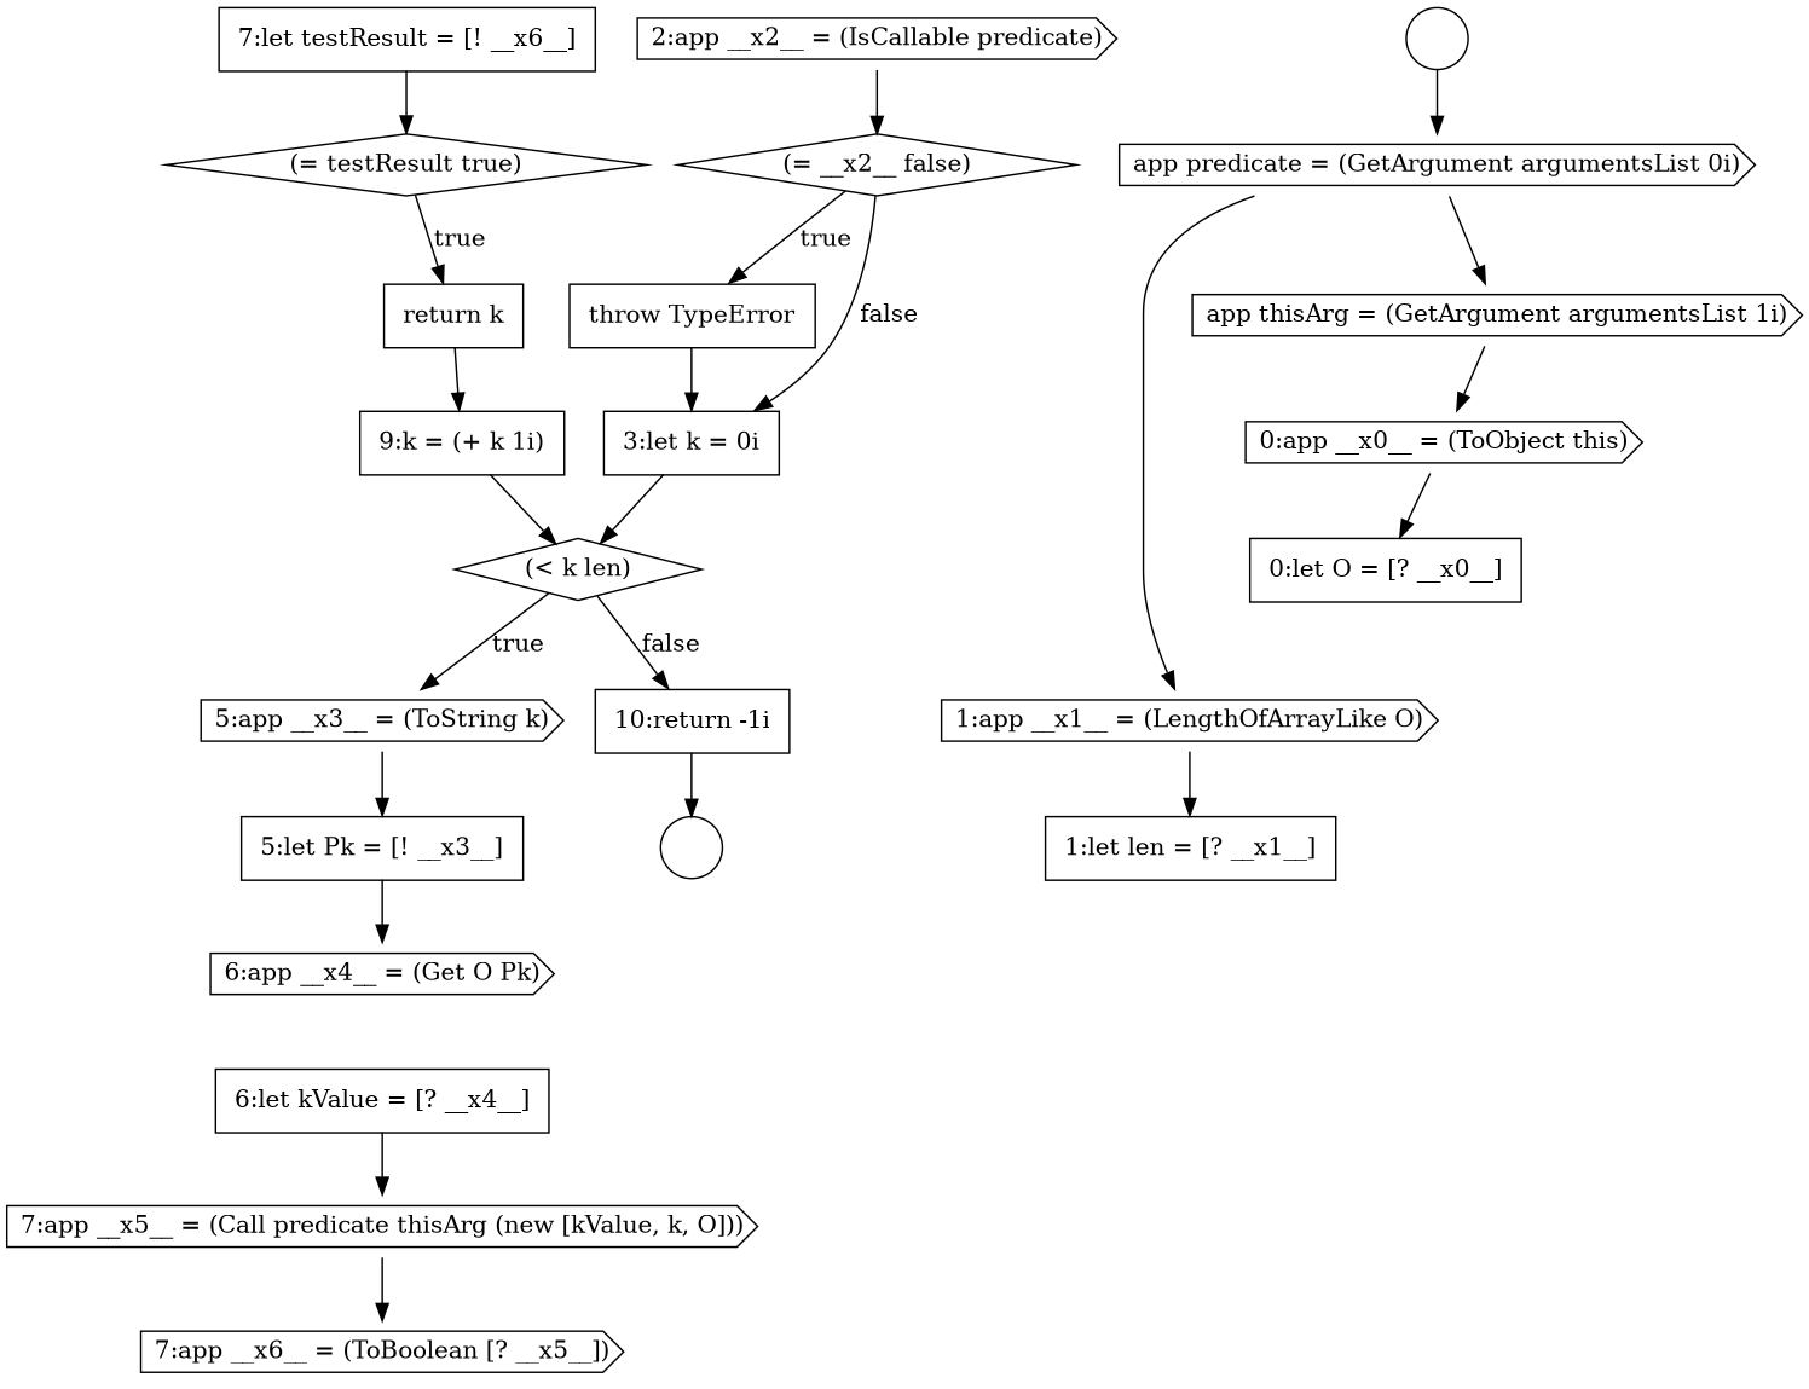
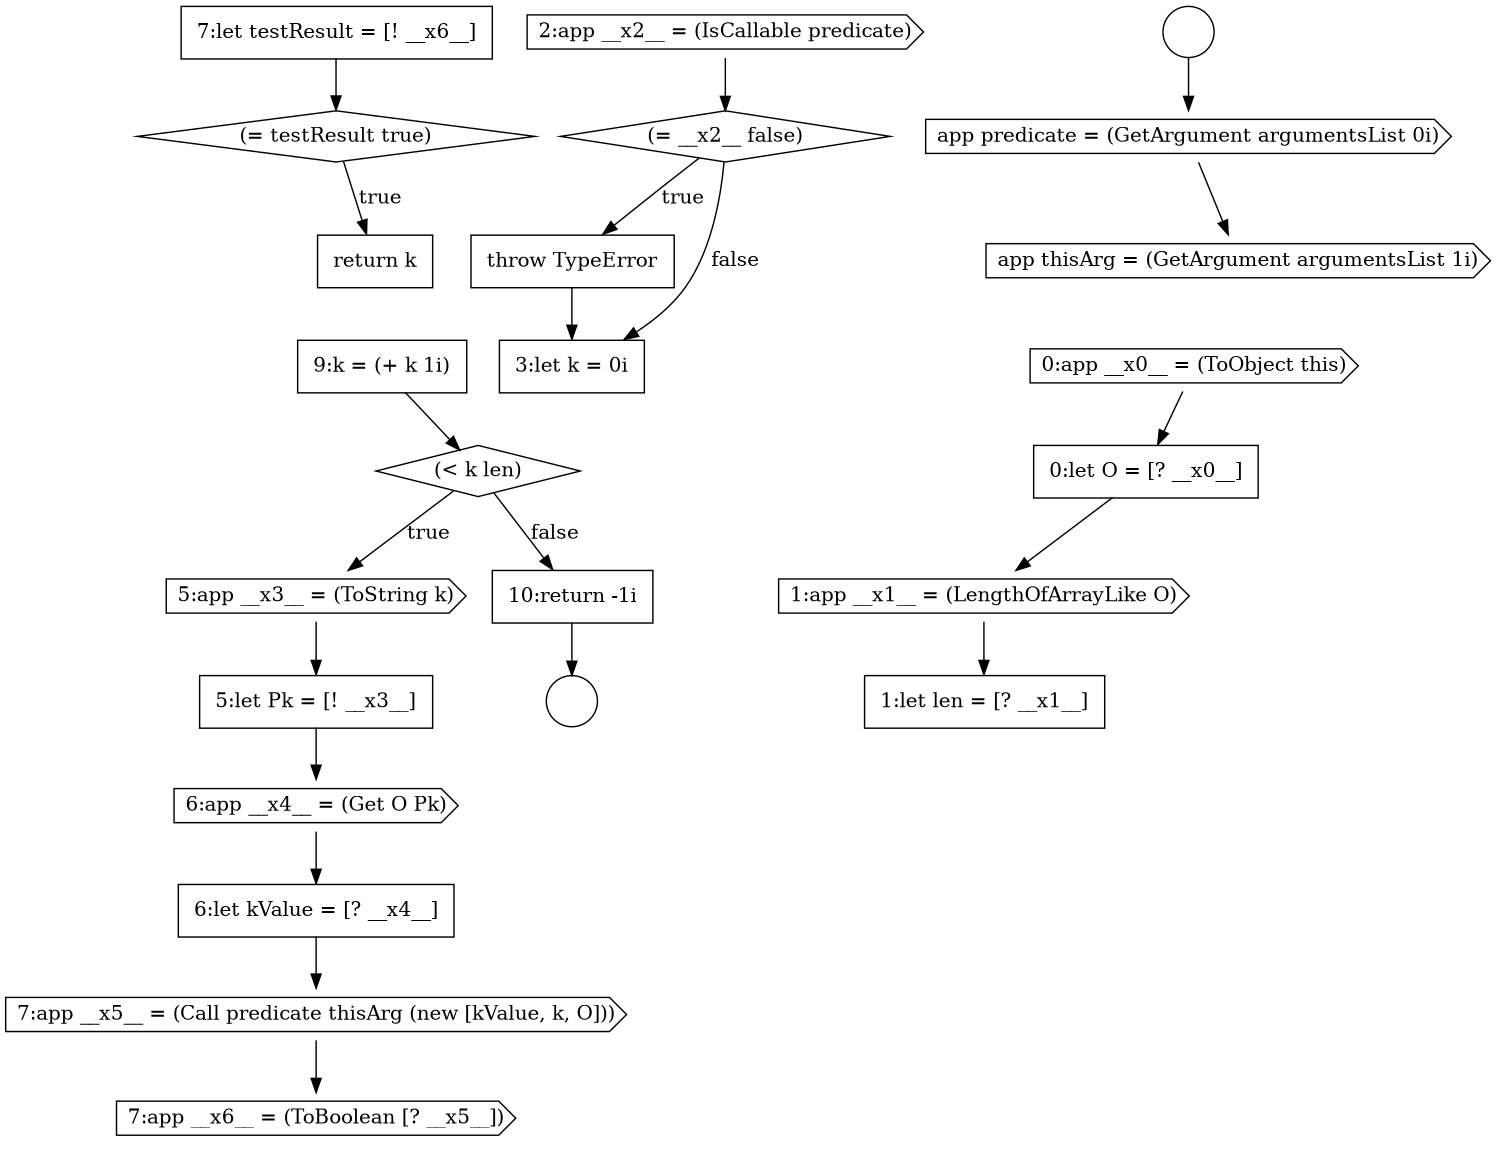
  digraph {
    node [color=black fillcolor=white shape=none style=filled]
    edge [color=black]
    n1 [label=<<font color="black">5:app __x3__ = (ToString k)</font>> shape=cds]
    n2 [label=<<font color="black">     <table border="0" cellborder="1" cellspacing="0" cellpadding="10">       <tr><td align="left">5:let Pk = [! __x3__]</td></tr>     </table>   </font>> margin=0]
    n3 [label=<<font color="black">6:app __x4__ = (Get O Pk)</font>> shape=cds]
    n4 [label=<<font color="black">     <table border="0" cellborder="1" cellspacing="0" cellpadding="10">       <tr><td align="left">return k</td></tr>     </table>   </font>> margin=0]
    n5 [label=<<font color="black">     <table border="0" cellborder="1" cellspacing="0" cellpadding="10">       <tr><td align="left">9:k = (+ k 1i)</td></tr>     </table>   </font>> margin=0]
    n6 [label=<<font color="black">(&lt; k len)</font>> shape=diamond]
    n7 [label=<<font color="black">0:app __x0__ = (ToObject this)</font>> shape=cds]
    n8 [label=<<font color="black">     <table border="0" cellborder="1" cellspacing="0" cellpadding="10">       <tr><td align="left">0:let O = [? __x0__]</td></tr>     </table>   </font>> margin=0]
    n9 [label=<<font color="black">1:app __x1__ = (LengthOfArrayLike O)</font>> shape=cds]
    n10 [label=<<font color="black">2:app __x2__ = (IsCallable predicate)</font>> shape=cds]
    n11 [label=<<font color="black">(= __x2__ false)</font>> shape=diamond]
    n12 [label=<<font color="black">     <table border="0" cellborder="1" cellspacing="0" cellpadding="10">       <tr><td align="left">throw TypeError</td></tr>     </table>   </font>> margin=0]
    n13 [label=<<font color="black">     <table border="0" cellborder="1" cellspacing="0" cellpadding="10">       <tr><td align="left">3:let k = 0i</td></tr>     </table>   </font>> margin=0]
    n14 [label=<<font color="black">     <table border="0" cellborder="1" cellspacing="0" cellpadding="10">       <tr><td align="left">10:return -1i</td></tr>     </table>   </font>> margin=0]
    n15 [label=" " shape=circle]
    n16 [label=<<font color="black">     <table border="0" cellborder="1" cellspacing="0" cellpadding="10">       <tr><td align="left">1:let len = [? __x1__]</td></tr>     </table>   </font>> margin=0]
    n17 [label=<<font color="black">     <table border="0" cellborder="1" cellspacing="0" cellpadding="10">       <tr><td align="left">7:let testResult = [! __x6__]</td></tr>     </table>   </font>> margin=0]
    n18 [label=<<font color="black">(= testResult true)</font>> shape=diamond]
    n19 [label=<<font color="black">     <table border="0" cellborder="1" cellspacing="0" cellpadding="10">       <tr><td align="left">6:let kValue = [? __x4__]</td></tr>     </table>   </font>> margin=0]
    n20 [label=" " shape=circle]
    n21 [label=<<font color="black">app predicate = (GetArgument argumentsList 0i)</font>> shape=cds]
    n22 [label=<<font color="black">app thisArg = (GetArgument argumentsList 1i)</font>> shape=cds]
    n23 [label=<<font color="black">7:app __x5__ = (Call predicate thisArg (new [kValue, k, O]))</font>> shape=cds]
    n24 [label=<<font color="black">7:app __x6__ = (ToBoolean [? __x5__])</font>> shape=cds]
    n1 -> n2
    n2 -> n3
-   n4 -> n5
+   n3 -> n19
    n5 -> n6
    n6 -> n1 [label=<<font color="black">true</font>>]
    n6 -> n14 [label=<<font color="black">false</font>>]
    n7 -> n8
-   n21 -> n9
+   n8 -> n9
    n9 -> n16
    n10 -> n11
    n11 -> n12 [label=<<font color="black">true</font>>]
    n11 -> n13 [label=<<font color="black">false</font>>]
    n12 -> n13
-   n13 -> n6
    n14 -> n15
    n17 -> n18
    n18 -> n4 [label=<<font color="black">true</font>>]
    n19 -> n23
    n20 -> n21
    n21 -> n22
-   n22 -> n7
    n23 -> n24
  }
